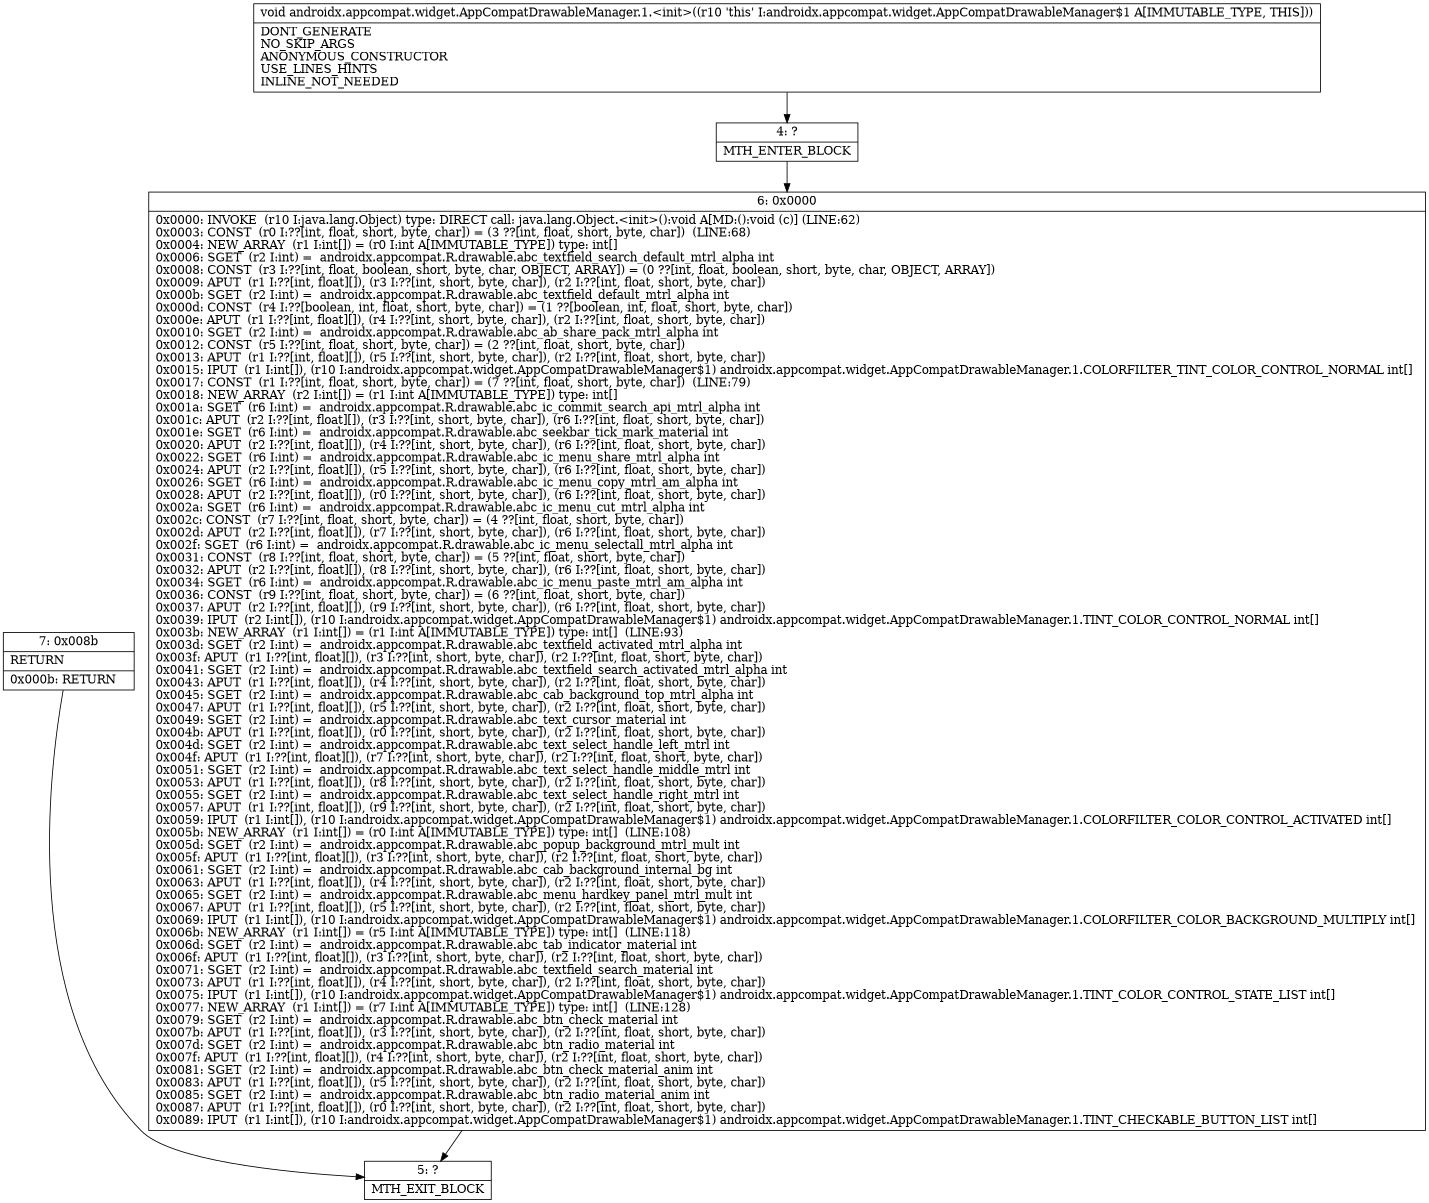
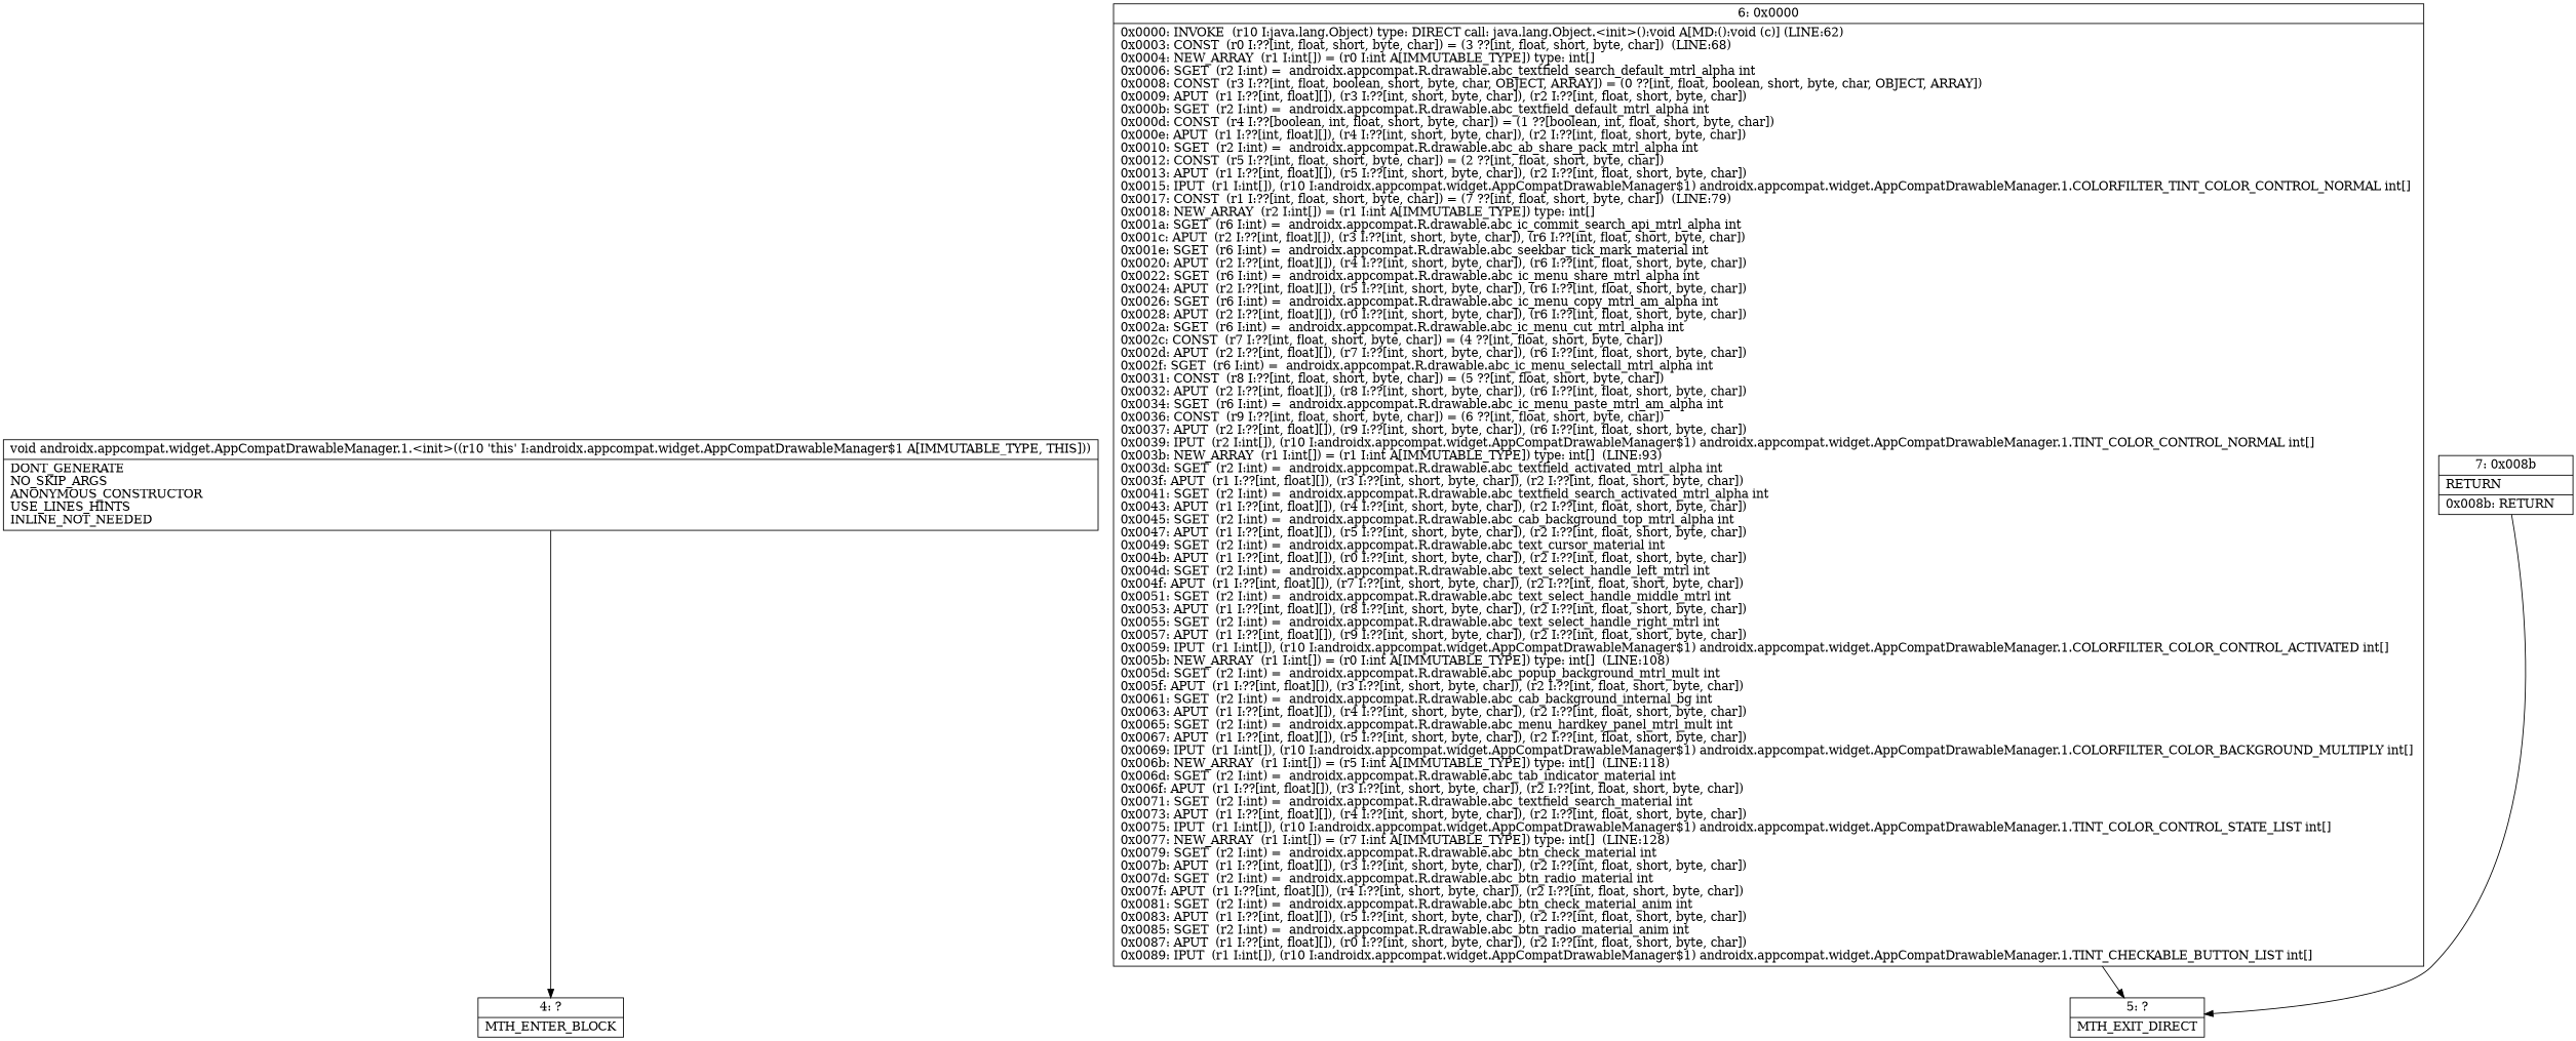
  digraph {
    node [shape=record]
    n1 [label="{4\:\ ?|MTH_ENTER_BLOCK\l}"]
    n2 [label="{6\:\ 0x0000|0x0000: INVOKE  (r10 I:java.lang.Object) type: DIRECT call: java.lang.Object.\<init\>():void A[MD:():void (c)] (LINE:62)\l0x0003: CONST  (r0 I:??[int, float, short, byte, char]) = (3 ??[int, float, short, byte, char])  (LINE:68)\l0x0004: NEW_ARRAY  (r1 I:int[]) = (r0 I:int A[IMMUTABLE_TYPE]) type: int[] \l0x0006: SGET  (r2 I:int) =  androidx.appcompat.R.drawable.abc_textfield_search_default_mtrl_alpha int \l0x0008: CONST  (r3 I:??[int, float, boolean, short, byte, char, OBJECT, ARRAY]) = (0 ??[int, float, boolean, short, byte, char, OBJECT, ARRAY]) \l0x0009: APUT  (r1 I:??[int, float][]), (r3 I:??[int, short, byte, char]), (r2 I:??[int, float, short, byte, char]) \l0x000b: SGET  (r2 I:int) =  androidx.appcompat.R.drawable.abc_textfield_default_mtrl_alpha int \l0x000d: CONST  (r4 I:??[boolean, int, float, short, byte, char]) = (1 ??[boolean, int, float, short, byte, char]) \l0x000e: APUT  (r1 I:??[int, float][]), (r4 I:??[int, short, byte, char]), (r2 I:??[int, float, short, byte, char]) \l0x0010: SGET  (r2 I:int) =  androidx.appcompat.R.drawable.abc_ab_share_pack_mtrl_alpha int \l0x0012: CONST  (r5 I:??[int, float, short, byte, char]) = (2 ??[int, float, short, byte, char]) \l0x0013: APUT  (r1 I:??[int, float][]), (r5 I:??[int, short, byte, char]), (r2 I:??[int, float, short, byte, char]) \l0x0015: IPUT  (r1 I:int[]), (r10 I:androidx.appcompat.widget.AppCompatDrawableManager$1) androidx.appcompat.widget.AppCompatDrawableManager.1.COLORFILTER_TINT_COLOR_CONTROL_NORMAL int[] \l0x0017: CONST  (r1 I:??[int, float, short, byte, char]) = (7 ??[int, float, short, byte, char])  (LINE:79)\l0x0018: NEW_ARRAY  (r2 I:int[]) = (r1 I:int A[IMMUTABLE_TYPE]) type: int[] \l0x001a: SGET  (r6 I:int) =  androidx.appcompat.R.drawable.abc_ic_commit_search_api_mtrl_alpha int \l0x001c: APUT  (r2 I:??[int, float][]), (r3 I:??[int, short, byte, char]), (r6 I:??[int, float, short, byte, char]) \l0x001e: SGET  (r6 I:int) =  androidx.appcompat.R.drawable.abc_seekbar_tick_mark_material int \l0x0020: APUT  (r2 I:??[int, float][]), (r4 I:??[int, short, byte, char]), (r6 I:??[int, float, short, byte, char]) \l0x0022: SGET  (r6 I:int) =  androidx.appcompat.R.drawable.abc_ic_menu_share_mtrl_alpha int \l0x0024: APUT  (r2 I:??[int, float][]), (r5 I:??[int, short, byte, char]), (r6 I:??[int, float, short, byte, char]) \l0x0026: SGET  (r6 I:int) =  androidx.appcompat.R.drawable.abc_ic_menu_copy_mtrl_am_alpha int \l0x0028: APUT  (r2 I:??[int, float][]), (r0 I:??[int, short, byte, char]), (r6 I:??[int, float, short, byte, char]) \l0x002a: SGET  (r6 I:int) =  androidx.appcompat.R.drawable.abc_ic_menu_cut_mtrl_alpha int \l0x002c: CONST  (r7 I:??[int, float, short, byte, char]) = (4 ??[int, float, short, byte, char]) \l0x002d: APUT  (r2 I:??[int, float][]), (r7 I:??[int, short, byte, char]), (r6 I:??[int, float, short, byte, char]) \l0x002f: SGET  (r6 I:int) =  androidx.appcompat.R.drawable.abc_ic_menu_selectall_mtrl_alpha int \l0x0031: CONST  (r8 I:??[int, float, short, byte, char]) = (5 ??[int, float, short, byte, char]) \l0x0032: APUT  (r2 I:??[int, float][]), (r8 I:??[int, short, byte, char]), (r6 I:??[int, float, short, byte, char]) \l0x0034: SGET  (r6 I:int) =  androidx.appcompat.R.drawable.abc_ic_menu_paste_mtrl_am_alpha int \l0x0036: CONST  (r9 I:??[int, float, short, byte, char]) = (6 ??[int, float, short, byte, char]) \l0x0037: APUT  (r2 I:??[int, float][]), (r9 I:??[int, short, byte, char]), (r6 I:??[int, float, short, byte, char]) \l0x0039: IPUT  (r2 I:int[]), (r10 I:androidx.appcompat.widget.AppCompatDrawableManager$1) androidx.appcompat.widget.AppCompatDrawableManager.1.TINT_COLOR_CONTROL_NORMAL int[] \l0x003b: NEW_ARRAY  (r1 I:int[]) = (r1 I:int A[IMMUTABLE_TYPE]) type: int[]  (LINE:93)\l0x003d: SGET  (r2 I:int) =  androidx.appcompat.R.drawable.abc_textfield_activated_mtrl_alpha int \l0x003f: APUT  (r1 I:??[int, float][]), (r3 I:??[int, short, byte, char]), (r2 I:??[int, float, short, byte, char]) \l0x0041: SGET  (r2 I:int) =  androidx.appcompat.R.drawable.abc_textfield_search_activated_mtrl_alpha int \l0x0043: APUT  (r1 I:??[int, float][]), (r4 I:??[int, short, byte, char]), (r2 I:??[int, float, short, byte, char]) \l0x0045: SGET  (r2 I:int) =  androidx.appcompat.R.drawable.abc_cab_background_top_mtrl_alpha int \l0x0047: APUT  (r1 I:??[int, float][]), (r5 I:??[int, short, byte, char]), (r2 I:??[int, float, short, byte, char]) \l0x0049: SGET  (r2 I:int) =  androidx.appcompat.R.drawable.abc_text_cursor_material int \l0x004b: APUT  (r1 I:??[int, float][]), (r0 I:??[int, short, byte, char]), (r2 I:??[int, float, short, byte, char]) \l0x004d: SGET  (r2 I:int) =  androidx.appcompat.R.drawable.abc_text_select_handle_left_mtrl int \l0x004f: APUT  (r1 I:??[int, float][]), (r7 I:??[int, short, byte, char]), (r2 I:??[int, float, short, byte, char]) \l0x0051: SGET  (r2 I:int) =  androidx.appcompat.R.drawable.abc_text_select_handle_middle_mtrl int \l0x0053: APUT  (r1 I:??[int, float][]), (r8 I:??[int, short, byte, char]), (r2 I:??[int, float, short, byte, char]) \l0x0055: SGET  (r2 I:int) =  androidx.appcompat.R.drawable.abc_text_select_handle_right_mtrl int \l0x0057: APUT  (r1 I:??[int, float][]), (r9 I:??[int, short, byte, char]), (r2 I:??[int, float, short, byte, char]) \l0x0059: IPUT  (r1 I:int[]), (r10 I:androidx.appcompat.widget.AppCompatDrawableManager$1) androidx.appcompat.widget.AppCompatDrawableManager.1.COLORFILTER_COLOR_CONTROL_ACTIVATED int[] \l0x005b: NEW_ARRAY  (r1 I:int[]) = (r0 I:int A[IMMUTABLE_TYPE]) type: int[]  (LINE:108)\l0x005d: SGET  (r2 I:int) =  androidx.appcompat.R.drawable.abc_popup_background_mtrl_mult int \l0x005f: APUT  (r1 I:??[int, float][]), (r3 I:??[int, short, byte, char]), (r2 I:??[int, float, short, byte, char]) \l0x0061: SGET  (r2 I:int) =  androidx.appcompat.R.drawable.abc_cab_background_internal_bg int \l0x0063: APUT  (r1 I:??[int, float][]), (r4 I:??[int, short, byte, char]), (r2 I:??[int, float, short, byte, char]) \l0x0065: SGET  (r2 I:int) =  androidx.appcompat.R.drawable.abc_menu_hardkey_panel_mtrl_mult int \l0x0067: APUT  (r1 I:??[int, float][]), (r5 I:??[int, short, byte, char]), (r2 I:??[int, float, short, byte, char]) \l0x0069: IPUT  (r1 I:int[]), (r10 I:androidx.appcompat.widget.AppCompatDrawableManager$1) androidx.appcompat.widget.AppCompatDrawableManager.1.COLORFILTER_COLOR_BACKGROUND_MULTIPLY int[] \l0x006b: NEW_ARRAY  (r1 I:int[]) = (r5 I:int A[IMMUTABLE_TYPE]) type: int[]  (LINE:118)\l0x006d: SGET  (r2 I:int) =  androidx.appcompat.R.drawable.abc_tab_indicator_material int \l0x006f: APUT  (r1 I:??[int, float][]), (r3 I:??[int, short, byte, char]), (r2 I:??[int, float, short, byte, char]) \l0x0071: SGET  (r2 I:int) =  androidx.appcompat.R.drawable.abc_textfield_search_material int \l0x0073: APUT  (r1 I:??[int, float][]), (r4 I:??[int, short, byte, char]), (r2 I:??[int, float, short, byte, char]) \l0x0075: IPUT  (r1 I:int[]), (r10 I:androidx.appcompat.widget.AppCompatDrawableManager$1) androidx.appcompat.widget.AppCompatDrawableManager.1.TINT_COLOR_CONTROL_STATE_LIST int[] \l0x0077: NEW_ARRAY  (r1 I:int[]) = (r7 I:int A[IMMUTABLE_TYPE]) type: int[]  (LINE:128)\l0x0079: SGET  (r2 I:int) =  androidx.appcompat.R.drawable.abc_btn_check_material int \l0x007b: APUT  (r1 I:??[int, float][]), (r3 I:??[int, short, byte, char]), (r2 I:??[int, float, short, byte, char]) \l0x007d: SGET  (r2 I:int) =  androidx.appcompat.R.drawable.abc_btn_radio_material int \l0x007f: APUT  (r1 I:??[int, float][]), (r4 I:??[int, short, byte, char]), (r2 I:??[int, float, short, byte, char]) \l0x0081: SGET  (r2 I:int) =  androidx.appcompat.R.drawable.abc_btn_check_material_anim int \l0x0083: APUT  (r1 I:??[int, float][]), (r5 I:??[int, short, byte, char]), (r2 I:??[int, float, short, byte, char]) \l0x0085: SGET  (r2 I:int) =  androidx.appcompat.R.drawable.abc_btn_radio_material_anim int \l0x0087: APUT  (r1 I:??[int, float][]), (r0 I:??[int, short, byte, char]), (r2 I:??[int, float, short, byte, char]) \l0x0089: IPUT  (r1 I:int[]), (r10 I:androidx.appcompat.widget.AppCompatDrawableManager$1) androidx.appcompat.widget.AppCompatDrawableManager.1.TINT_CHECKABLE_BUTTON_LIST int[] \l}"]
-   n3 [label="{5\:\ ?|MTH_EXIT_BLOCK\l}"]
-   n4 [label="{7\:\ 0x008b|RETURN\l|0x000b: RETURN   \l}"]
+   n3 [label="{5\:\ ?|MTH_EXIT_DIRECT\l}"]
+   n4 [label="{7\:\ 0x008b|RETURN\l|0x008b: RETURN   \l}"]
    n5 [label="{void androidx.appcompat.widget.AppCompatDrawableManager.1.\<init\>((r10 'this' I:androidx.appcompat.widget.AppCompatDrawableManager$1 A[IMMUTABLE_TYPE, THIS]))  | DONT_GENERATE\lNO_SKIP_ARGS\lANONYMOUS_CONSTRUCTOR\lUSE_LINES_HINTS\lINLINE_NOT_NEEDED\l}"]
-   n1 -> n2
    n2 -> n3
    n4 -> n3
    n5 -> n1
  }
